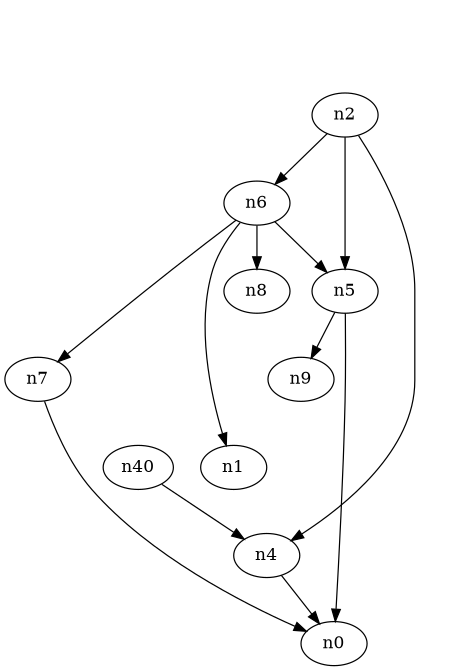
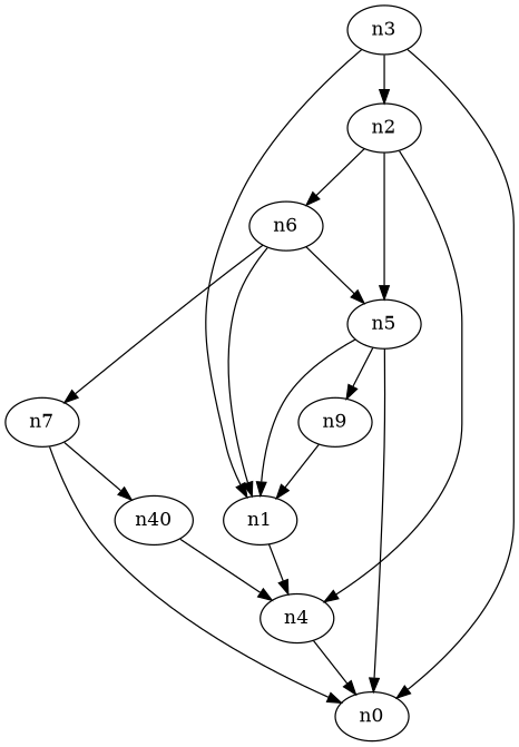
  digraph {
    n1
    n4
    n0
    n2
    n5
    n6
    n9
-   n8
    n7
+   n3
    n10 [label=n40]
+   n1 -> n4
    n4 -> n0
    n2 -> n4
    n2 -> n5
    n2 -> n6
+   n5 -> n1
    n5 -> n0
    n5 -> n9
    n6 -> n1
    n6 -> n5
-   n6 -> n8
    n6 -> n7
+   n9 -> n1
    n7 -> n0
+   n7 -> n10
+   n3 -> n1
+   n3 -> n0
+   n3 -> n2
    n10 -> n4
  }
